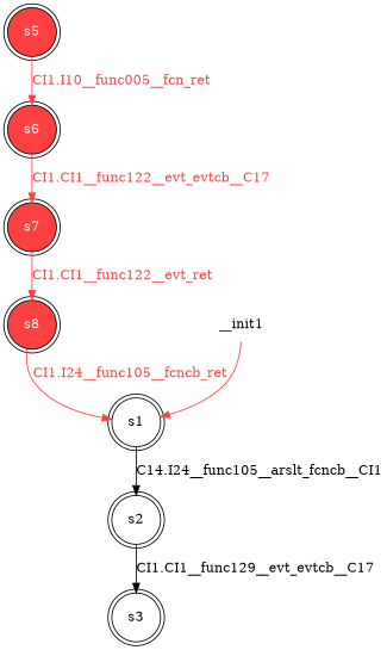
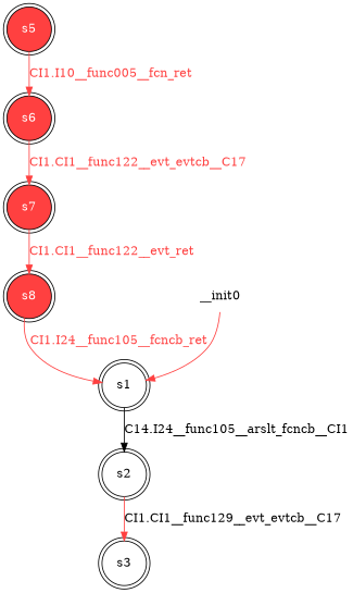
  digraph {
    node [shape=doublecircle]
    edge [color="#ff4040"]
    n1 [label=<s1>]
    n2 [label=<s2>]
    n3 [label=<s3>]
    n4 [fillcolor="#ff4040" fontcolor="#ffffff" label=<s5> style=filled]
    n5 [fillcolor="#ff4040" fontcolor="#ffffff" label=<s6> style=filled]
    n6 [fillcolor="#ff4040" fontcolor="#ffffff" label=<s7> style=filled]
    n7 [fillcolor="#ff4040" fontcolor="#ffffff" label=<s8> style=filled]
-   __init1 [shape=none]
+   __init1 [shape=none label=__init0]
    n1 -> n2 [label=<<font color="#000000">C14.I24__func105__arslt_fcncb__CI1</font>> color=""]
-   n2 -> n3 [label=<<font color="#000000">CI1.CI1__func129__evt_evtcb__C17</font>> color=""]
+   n2 -> n3 [label=<<font color="#000000">CI1.CI1__func129__evt_evtcb__C17</font>>]
    n4 -> n5 [label=<<font color="#ff4040">CI1.I10__func005__fcn_ret</font>>]
    n5 -> n6 [label=<<font color="#ff4040">CI1.CI1__func122__evt_evtcb__C17</font>>]
    n6 -> n7 [label=<<font color="#ff4040">CI1.CI1__func122__evt_ret</font>>]
    n7 -> n1 [label=<<font color="#ff4040">CI1.I24__func105__fcncb_ret</font>>]
    __init1 -> n1
  }
